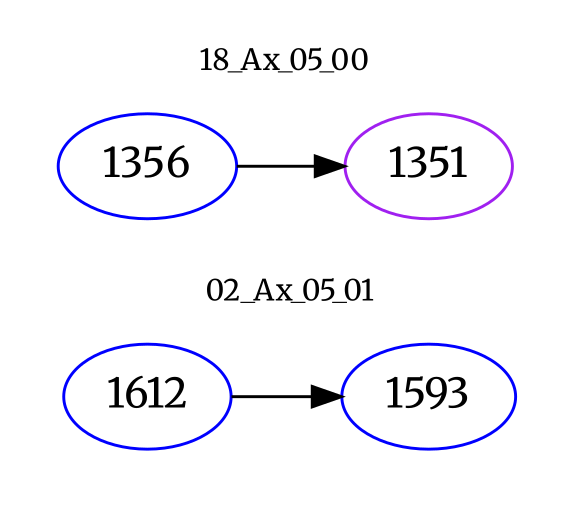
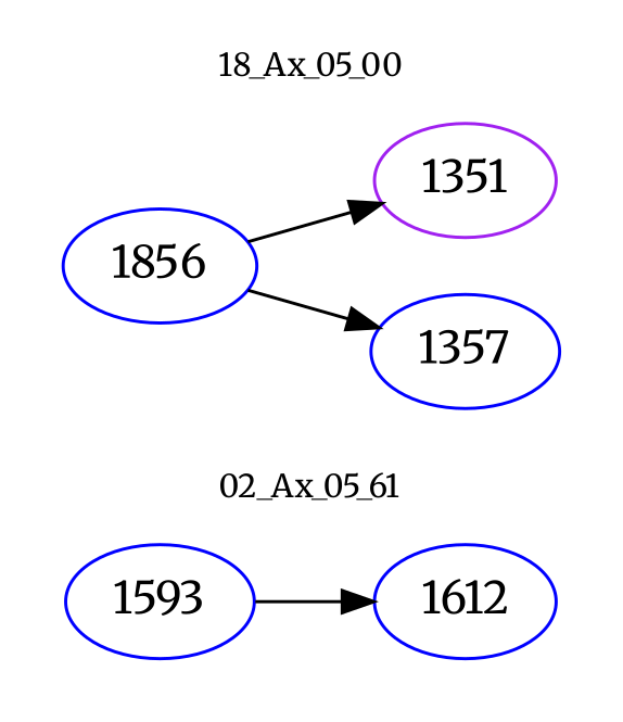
  digraph {
    fontname=Merriweather
    rankdir=LR
    node [color=blue fontname=Merriweather]
    edge [color=black fontname=Merriweather]
    n1 [label=1593]
    n2 [label=1612]
-   n3 [label=1356]
+   n3 [label=1856]
+   n4 [label=1357]
    n5 [color=purple label=1351]
    subgraph cluster_1 {
      color=white
      fontsize=10
-     label="02_Ax_05_01"
+     label="02_Ax_05_61"
      n1
      n2
    }
    subgraph cluster_2 {
      color=white
      fontsize=10
      label="18_Ax_05_00"
      n3
+     n4
      n5
    }
-   n2 -> n1
+   n1 -> n2
+   n3 -> n4
    n3 -> n5
  }
